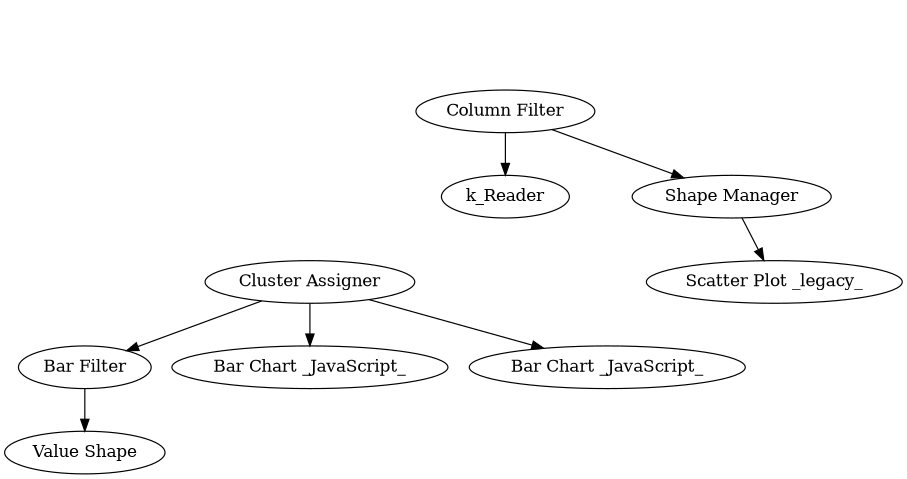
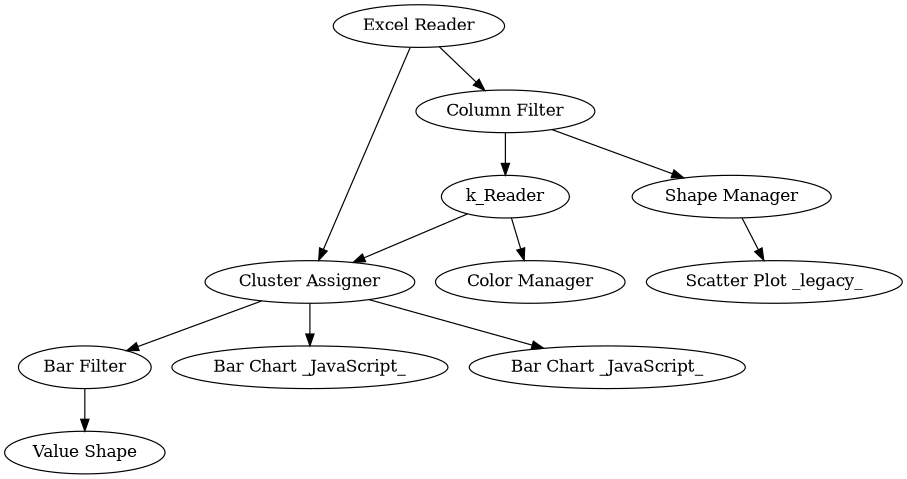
  digraph {
    rankdir=TB
+   n1 [label="Excel Reader"]
    n2 [label="Cluster Assigner"]
    n3 [label="Column Filter"]
    n4 [label="Bar Filter"]
    n5 [label="Bar Chart _JavaScript_"]
    n6 [label="Bar Chart _JavaScript_"]
    n7 [label=k_Reader]
    n8 [label="Shape Manager"]
    n9 [label="Value Shape"]
+   n10 [label="Color Manager"]
    n11 [label="Scatter Plot _legacy_"]
+   n1 -> n2
+   n1 -> n3
    n2 -> n4
    n2 -> n5
    n2 -> n6
    n3 -> n7
    n3 -> n8
    n4 -> n9
+   n7 -> n2
+   n7 -> n10
    n8 -> n11
  }
